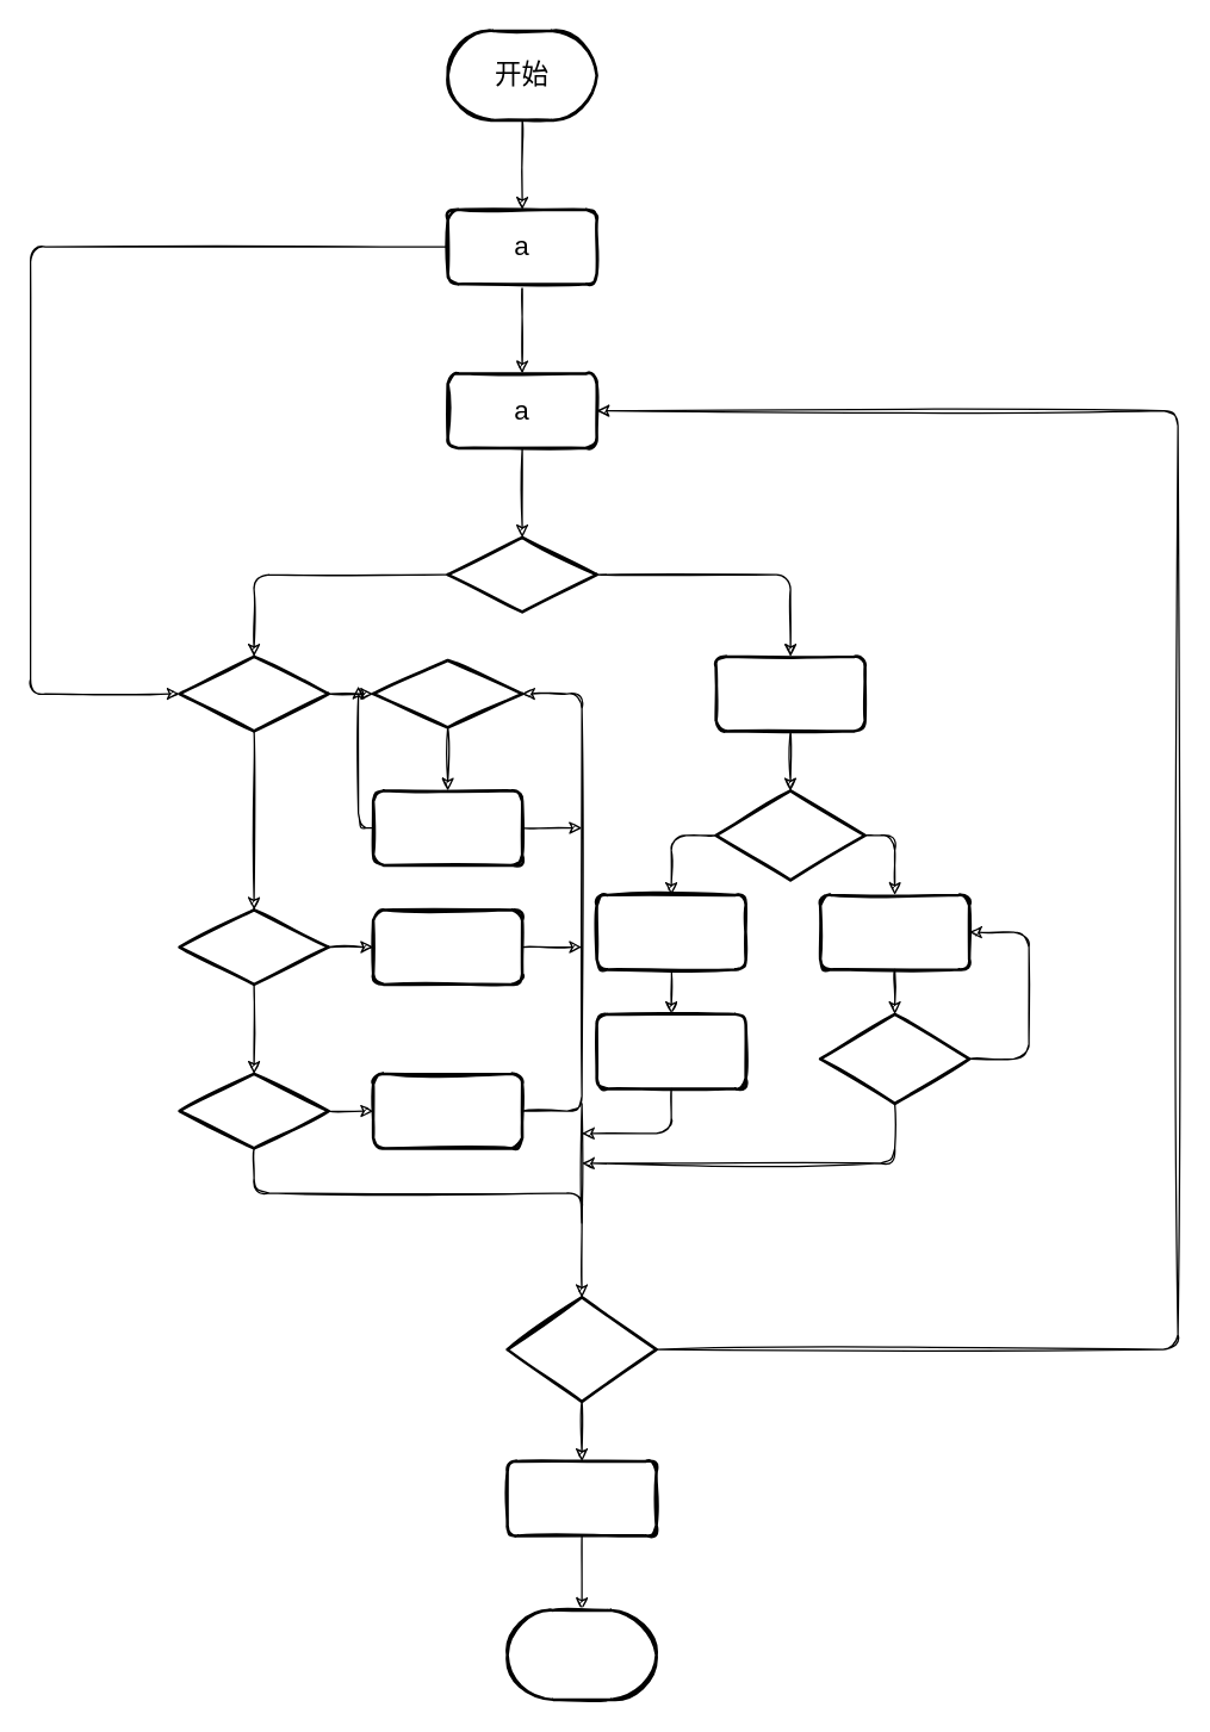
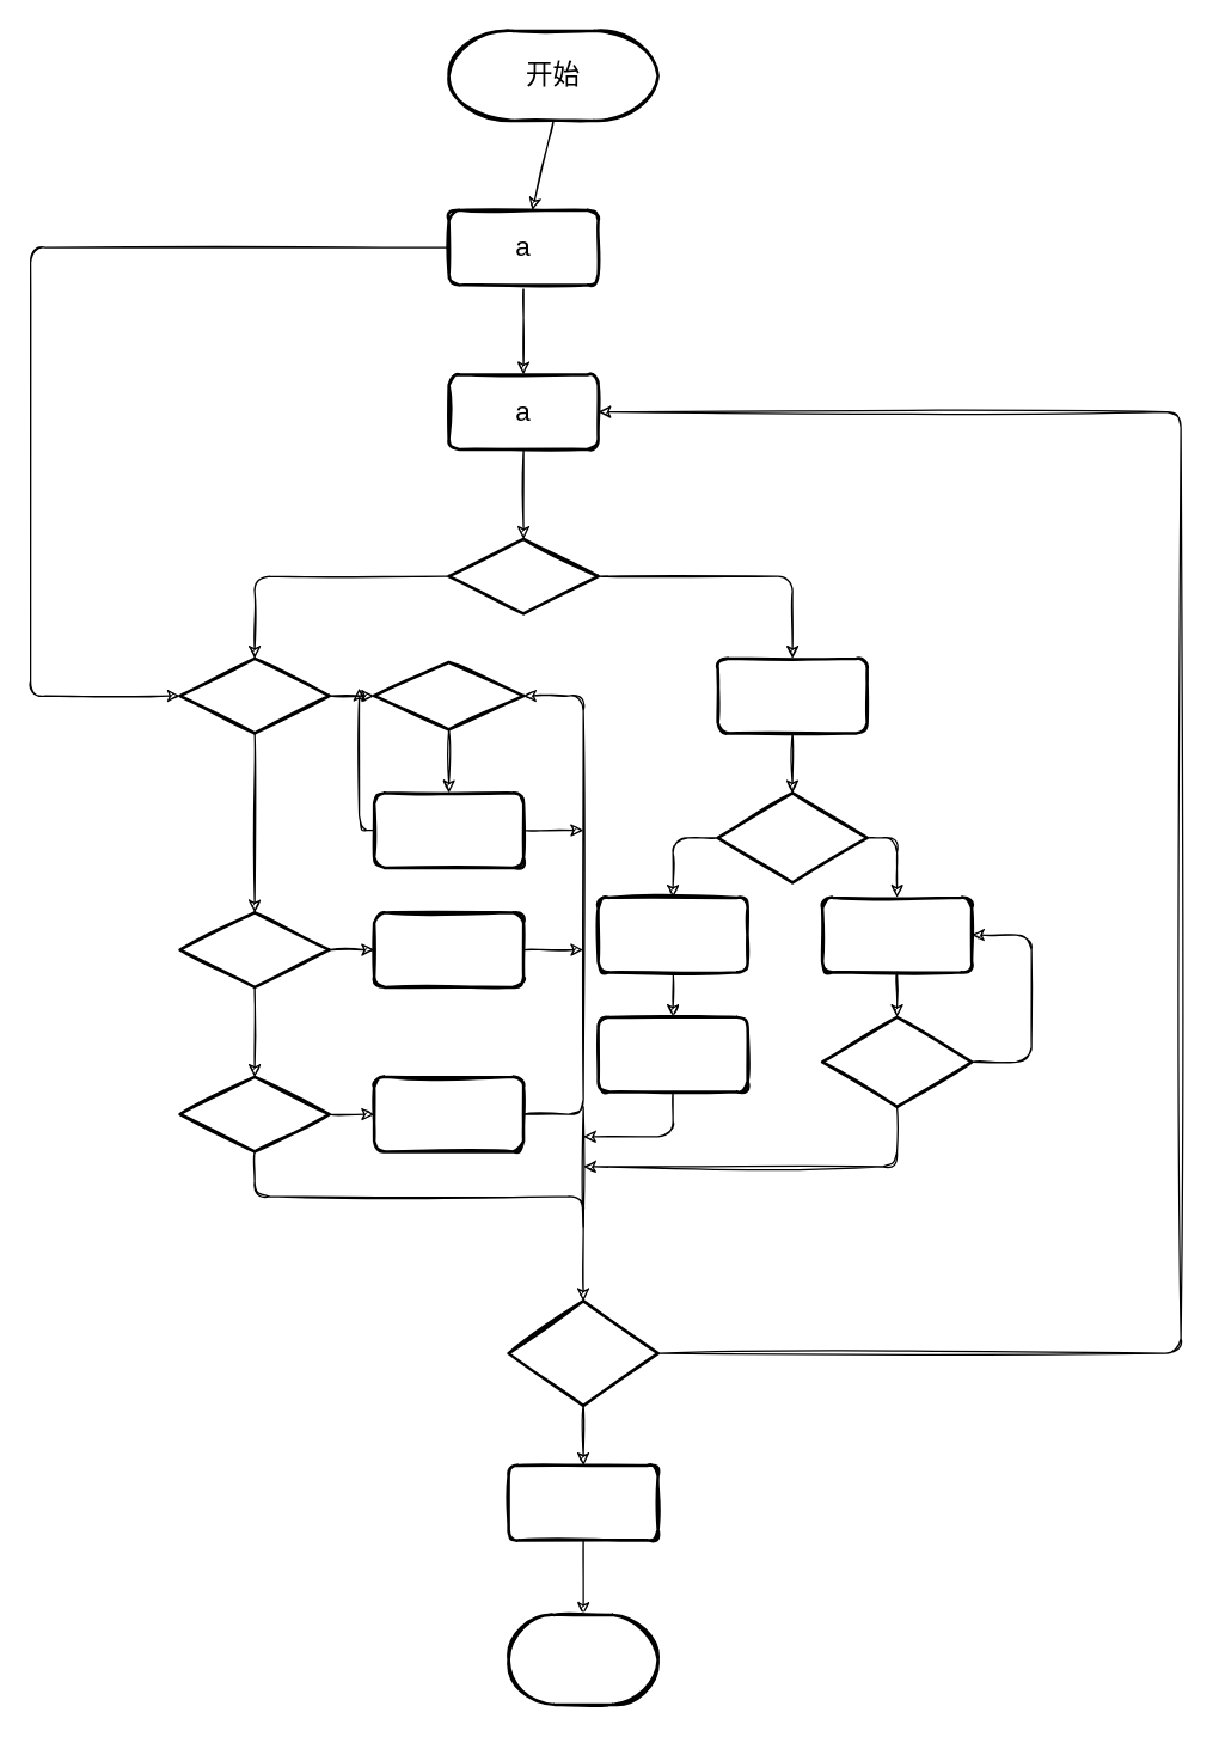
  <mxCell id="0" />
  <mxCell id="1" parent="0" />
  <mxCell id="2" style="edgeStyle=none;sketch=1;html=1;exitX=0.5;exitY=1;exitDx=0;exitDy=0;exitPerimeter=0;fontSize=18;" edge="1" parent="1" source="3" target="6"><mxGeometry relative="1" as="geometry"><mxPoint x="350" y="120" as="targetPoint" /></mxGeometry></mxCell>
- <mxCell id="3" value="&lt;span style=&quot;font-size: 18px&quot;&gt;开始&lt;/span&gt;" style="strokeWidth=2;html=1;shape=mxgraph.flowchart.terminator;whiteSpace=wrap;sketch=1;" vertex="1" parent="1"><mxGeometry x="300" y="20" width="100" height="60" as="geometry" /></mxCell>
+ <mxCell id="3" value="&lt;span style=&quot;font-size: 18px&quot;&gt;开始&lt;/span&gt;" style="strokeWidth=2;html=1;shape=mxgraph.flowchart.terminator;whiteSpace=wrap;sketch=1;" vertex="1" parent="1"><mxGeometry x="300" y="20" width="140" height="60" as="geometry" /></mxCell>
  <mxCell id="4" style="edgeStyle=none;sketch=1;html=1;exitX=0.5;exitY=1;exitDx=0;exitDy=0;entryX=0.5;entryY=0;entryDx=0;entryDy=0;fontSize=18;" edge="1" parent="1" source="6" target="8"><mxGeometry relative="1" as="geometry" /></mxCell>
  <mxCell id="5" style="edgeStyle=none;sketch=1;html=1;exitX=0;exitY=0.5;exitDx=0;exitDy=0;fontSize=18;entryX=0;entryY=0.5;entryDx=0;entryDy=0;entryPerimeter=0;" edge="1" parent="1" source="6" target="14"><mxGeometry relative="1" as="geometry"><mxPoint x="20" y="540" as="targetPoint" /><Array as="points"><mxPoint x="20" y="165" /><mxPoint x="20" y="465" /></Array></mxGeometry></mxCell>
  <mxCell id="6" value="a" style="rounded=1;whiteSpace=wrap;html=1;absoluteArcSize=1;arcSize=14;strokeWidth=2;sketch=1;fontSize=18;" vertex="1" parent="1"><mxGeometry x="300" y="140" width="100" height="50" as="geometry" /></mxCell>
  <mxCell id="7" style="edgeStyle=none;sketch=1;html=1;exitX=0.5;exitY=1;exitDx=0;exitDy=0;fontSize=18;" edge="1" parent="1" source="8" target="11"><mxGeometry relative="1" as="geometry"><mxPoint x="350" y="360" as="targetPoint" /></mxGeometry></mxCell>
  <mxCell id="8" value="a" style="rounded=1;whiteSpace=wrap;html=1;absoluteArcSize=1;arcSize=14;strokeWidth=2;sketch=1;fontSize=18;" vertex="1" parent="1"><mxGeometry x="300" y="250" width="100" height="50" as="geometry" /></mxCell>
  <mxCell id="9" style="edgeStyle=none;sketch=1;html=1;exitX=0;exitY=0.5;exitDx=0;exitDy=0;exitPerimeter=0;fontSize=18;" edge="1" parent="1" source="11"><mxGeometry relative="1" as="geometry"><mxPoint x="170" y="440" as="targetPoint" /><Array as="points"><mxPoint x="170" y="385" /></Array></mxGeometry></mxCell>
  <mxCell id="10" style="edgeStyle=none;sketch=1;html=1;exitX=1;exitY=0.5;exitDx=0;exitDy=0;exitPerimeter=0;fontSize=18;" edge="1" parent="1" source="11"><mxGeometry relative="1" as="geometry"><mxPoint x="530" y="440" as="targetPoint" /><Array as="points"><mxPoint x="530" y="385" /></Array></mxGeometry></mxCell>
  <mxCell id="11" value="" style="strokeWidth=2;html=1;shape=mxgraph.flowchart.decision;whiteSpace=wrap;sketch=1;fontSize=18;" vertex="1" parent="1"><mxGeometry x="300" y="360" width="100" height="50" as="geometry" /></mxCell>
  <mxCell id="12" style="edgeStyle=none;sketch=1;html=1;exitX=1;exitY=0.5;exitDx=0;exitDy=0;exitPerimeter=0;fontSize=18;" edge="1" parent="1" source="14" target="18"><mxGeometry relative="1" as="geometry"><mxPoint x="250" y="465" as="targetPoint" /></mxGeometry></mxCell>
  <mxCell id="13" style="edgeStyle=none;sketch=1;html=1;exitX=0.5;exitY=1;exitDx=0;exitDy=0;exitPerimeter=0;fontSize=18;" edge="1" parent="1" source="14"><mxGeometry relative="1" as="geometry"><mxPoint x="170" y="610" as="targetPoint" /></mxGeometry></mxCell>
  <mxCell id="14" value="" style="strokeWidth=2;html=1;shape=mxgraph.flowchart.decision;whiteSpace=wrap;sketch=1;fontSize=18;" vertex="1" parent="1"><mxGeometry x="120" y="440" width="100" height="50" as="geometry" /></mxCell>
  <mxCell id="15" style="edgeStyle=none;sketch=1;html=1;exitX=0.5;exitY=1;exitDx=0;exitDy=0;fontSize=18;" edge="1" parent="1" source="16" target="41"><mxGeometry relative="1" as="geometry"><mxPoint x="530" y="560" as="targetPoint" /></mxGeometry></mxCell>
  <mxCell id="16" value="" style="rounded=1;whiteSpace=wrap;html=1;absoluteArcSize=1;arcSize=14;strokeWidth=2;sketch=1;fontSize=18;" vertex="1" parent="1"><mxGeometry x="480" y="440" width="100" height="50" as="geometry" /></mxCell>
  <mxCell id="17" style="edgeStyle=none;sketch=1;html=1;exitX=0.5;exitY=1;exitDx=0;exitDy=0;exitPerimeter=0;fontSize=18;" edge="1" parent="1" source="18" target="21"><mxGeometry relative="1" as="geometry"><mxPoint x="300" y="520" as="targetPoint" /></mxGeometry></mxCell>
  <mxCell id="18" value="" style="strokeWidth=2;html=1;shape=mxgraph.flowchart.decision;whiteSpace=wrap;sketch=1;fontSize=18;" vertex="1" parent="1"><mxGeometry x="250" y="442.5" width="100" height="45" as="geometry" /></mxCell>
  <mxCell id="19" style="edgeStyle=none;sketch=1;html=1;exitX=1;exitY=0.5;exitDx=0;exitDy=0;fontSize=18;" edge="1" parent="1" source="21"><mxGeometry relative="1" as="geometry"><mxPoint x="390" y="555" as="targetPoint" /></mxGeometry></mxCell>
  <mxCell id="20" style="edgeStyle=none;sketch=1;html=1;exitX=0;exitY=0.5;exitDx=0;exitDy=0;fontSize=18;" edge="1" parent="1" source="21"><mxGeometry relative="1" as="geometry"><mxPoint x="240" y="460" as="targetPoint" /><Array as="points"><mxPoint x="240" y="555" /></Array></mxGeometry></mxCell>
  <mxCell id="21" value="" style="rounded=1;whiteSpace=wrap;html=1;absoluteArcSize=1;arcSize=14;strokeWidth=2;sketch=1;fontSize=18;" vertex="1" parent="1"><mxGeometry x="250" y="530" width="100" height="50" as="geometry" /></mxCell>
  <mxCell id="22" style="edgeStyle=none;sketch=1;html=1;exitX=0.5;exitY=1;exitDx=0;exitDy=0;exitPerimeter=0;fontSize=18;" edge="1" parent="1" source="24" target="27"><mxGeometry relative="1" as="geometry"><mxPoint x="170" y="720" as="targetPoint" /></mxGeometry></mxCell>
  <mxCell id="23" style="edgeStyle=none;sketch=1;html=1;exitX=1;exitY=0.5;exitDx=0;exitDy=0;exitPerimeter=0;fontSize=18;" edge="1" parent="1" source="24" target="29"><mxGeometry relative="1" as="geometry"><mxPoint x="270" y="635" as="targetPoint" /></mxGeometry></mxCell>
  <mxCell id="24" value="" style="strokeWidth=2;html=1;shape=mxgraph.flowchart.decision;whiteSpace=wrap;sketch=1;fontSize=18;" vertex="1" parent="1"><mxGeometry x="120" y="610" width="100" height="50" as="geometry" /></mxCell>
  <mxCell id="25" style="edgeStyle=none;sketch=1;html=1;exitX=1;exitY=0.5;exitDx=0;exitDy=0;exitPerimeter=0;fontSize=18;" edge="1" parent="1" source="27" target="31"><mxGeometry relative="1" as="geometry"><mxPoint x="240" y="745" as="targetPoint" /></mxGeometry></mxCell>
  <mxCell id="26" style="edgeStyle=none;sketch=1;html=1;exitX=0.5;exitY=1;exitDx=0;exitDy=0;exitPerimeter=0;fontSize=18;" edge="1" parent="1" source="27"><mxGeometry relative="1" as="geometry"><mxPoint x="390" y="870" as="targetPoint" /><Array as="points"><mxPoint x="170" y="800" /><mxPoint x="390" y="800" /></Array></mxGeometry></mxCell>
  <mxCell id="27" value="" style="strokeWidth=2;html=1;shape=mxgraph.flowchart.decision;whiteSpace=wrap;sketch=1;fontSize=18;" vertex="1" parent="1"><mxGeometry x="120" y="720" width="100" height="50" as="geometry" /></mxCell>
  <mxCell id="28" style="edgeStyle=none;sketch=1;html=1;exitX=1;exitY=0.5;exitDx=0;exitDy=0;fontSize=18;" edge="1" parent="1" source="29"><mxGeometry relative="1" as="geometry"><mxPoint x="390" y="635" as="targetPoint" /></mxGeometry></mxCell>
  <mxCell id="29" value="" style="rounded=1;whiteSpace=wrap;html=1;absoluteArcSize=1;arcSize=14;strokeWidth=2;sketch=1;fontSize=18;" vertex="1" parent="1"><mxGeometry x="250" y="610" width="100" height="50" as="geometry" /></mxCell>
  <mxCell id="30" style="edgeStyle=none;sketch=1;html=1;exitX=1;exitY=0.5;exitDx=0;exitDy=0;fontSize=18;entryX=1;entryY=0.5;entryDx=0;entryDy=0;entryPerimeter=0;" edge="1" parent="1" source="31" target="18"><mxGeometry relative="1" as="geometry"><mxPoint x="390" y="430" as="targetPoint" /><Array as="points"><mxPoint x="390" y="745" /><mxPoint x="390" y="465" /></Array></mxGeometry></mxCell>
  <mxCell id="31" value="" style="rounded=1;whiteSpace=wrap;html=1;absoluteArcSize=1;arcSize=14;strokeWidth=2;sketch=1;fontSize=18;" vertex="1" parent="1"><mxGeometry x="250" y="720" width="100" height="50" as="geometry" /></mxCell>
  <mxCell id="32" value="" style="endArrow=none;html=1;sketch=1;fontSize=18;" edge="1" parent="1"><mxGeometry width="50" height="50" relative="1" as="geometry"><mxPoint x="390" y="820" as="sourcePoint" /><mxPoint x="390" y="740" as="targetPoint" /></mxGeometry></mxCell>
  <mxCell id="33" style="edgeStyle=none;sketch=1;html=1;exitX=0.5;exitY=1;exitDx=0;exitDy=0;exitPerimeter=0;fontSize=18;" edge="1" parent="1" source="35" target="37"><mxGeometry relative="1" as="geometry"><mxPoint x="390" y="1000" as="targetPoint" /></mxGeometry></mxCell>
  <mxCell id="34" style="edgeStyle=none;sketch=1;html=1;exitX=1;exitY=0.5;exitDx=0;exitDy=0;exitPerimeter=0;fontSize=18;entryX=1;entryY=0.5;entryDx=0;entryDy=0;" edge="1" parent="1" source="35" target="8"><mxGeometry relative="1" as="geometry"><mxPoint x="790" y="180" as="targetPoint" /><Array as="points"><mxPoint x="790" y="905" /><mxPoint x="790" y="275" /></Array></mxGeometry></mxCell>
  <mxCell id="35" value="" style="strokeWidth=2;html=1;shape=mxgraph.flowchart.decision;whiteSpace=wrap;sketch=1;fontSize=18;" vertex="1" parent="1"><mxGeometry x="340" y="870" width="100" height="70" as="geometry" /></mxCell>
  <mxCell id="36" style="edgeStyle=none;sketch=1;html=1;exitX=0.5;exitY=1;exitDx=0;exitDy=0;fontSize=18;" edge="1" parent="1" source="37" target="38"><mxGeometry relative="1" as="geometry"><mxPoint x="390" y="1120" as="targetPoint" /></mxGeometry></mxCell>
  <mxCell id="37" value="" style="rounded=1;whiteSpace=wrap;html=1;absoluteArcSize=1;arcSize=14;strokeWidth=2;sketch=1;fontSize=18;" vertex="1" parent="1"><mxGeometry x="340" y="980" width="100" height="50" as="geometry" /></mxCell>
  <mxCell id="38" value="" style="strokeWidth=2;html=1;shape=mxgraph.flowchart.terminator;whiteSpace=wrap;sketch=1;fontSize=18;" vertex="1" parent="1"><mxGeometry x="340" y="1080" width="100" height="60" as="geometry" /></mxCell>
  <mxCell id="39" style="edgeStyle=none;sketch=1;html=1;exitX=0;exitY=0.5;exitDx=0;exitDy=0;exitPerimeter=0;fontSize=18;" edge="1" parent="1" source="41" target="43"><mxGeometry relative="1" as="geometry"><mxPoint x="450" y="600" as="targetPoint" /><Array as="points"><mxPoint x="450" y="560" /></Array></mxGeometry></mxCell>
  <mxCell id="40" style="edgeStyle=none;sketch=1;html=1;exitX=1;exitY=0.5;exitDx=0;exitDy=0;exitPerimeter=0;fontSize=18;" edge="1" parent="1" source="41" target="45"><mxGeometry relative="1" as="geometry"><mxPoint x="600" y="600" as="targetPoint" /><Array as="points"><mxPoint x="600" y="560" /></Array></mxGeometry></mxCell>
  <mxCell id="41" value="" style="strokeWidth=2;html=1;shape=mxgraph.flowchart.decision;whiteSpace=wrap;sketch=1;fontSize=18;" vertex="1" parent="1"><mxGeometry x="480" y="530" width="100" height="60" as="geometry" /></mxCell>
  <mxCell id="42" style="edgeStyle=none;sketch=1;html=1;exitX=0.5;exitY=1;exitDx=0;exitDy=0;fontSize=18;" edge="1" parent="1" source="43" target="47"><mxGeometry relative="1" as="geometry"><mxPoint x="450" y="690" as="targetPoint" /></mxGeometry></mxCell>
  <mxCell id="43" value="" style="rounded=1;whiteSpace=wrap;html=1;absoluteArcSize=1;arcSize=14;strokeWidth=2;sketch=1;fontSize=18;" vertex="1" parent="1"><mxGeometry x="400" y="600" width="100" height="50" as="geometry" /></mxCell>
  <mxCell id="44" style="edgeStyle=none;sketch=1;html=1;exitX=0.5;exitY=1;exitDx=0;exitDy=0;fontSize=18;" edge="1" parent="1" source="45"><mxGeometry relative="1" as="geometry"><mxPoint x="600" y="680" as="targetPoint" /></mxGeometry></mxCell>
  <mxCell id="45" value="" style="rounded=1;whiteSpace=wrap;html=1;absoluteArcSize=1;arcSize=14;strokeWidth=2;sketch=1;fontSize=18;" vertex="1" parent="1"><mxGeometry x="550" y="600" width="100" height="50" as="geometry" /></mxCell>
  <mxCell id="46" style="edgeStyle=none;sketch=1;html=1;exitX=0.5;exitY=1;exitDx=0;exitDy=0;fontSize=18;" edge="1" parent="1" source="47"><mxGeometry relative="1" as="geometry"><mxPoint x="390" y="760" as="targetPoint" /><Array as="points"><mxPoint x="450" y="760" /></Array></mxGeometry></mxCell>
  <mxCell id="47" value="" style="rounded=1;whiteSpace=wrap;html=1;absoluteArcSize=1;arcSize=14;strokeWidth=2;sketch=1;fontSize=18;" vertex="1" parent="1"><mxGeometry x="400" y="680" width="100" height="50" as="geometry" /></mxCell>
  <mxCell id="48" style="edgeStyle=none;sketch=1;html=1;exitX=1;exitY=0.5;exitDx=0;exitDy=0;exitPerimeter=0;fontSize=18;entryX=1;entryY=0.5;entryDx=0;entryDy=0;" edge="1" parent="1" source="50" target="45"><mxGeometry relative="1" as="geometry"><mxPoint x="690" y="520" as="targetPoint" /><Array as="points"><mxPoint x="690" y="710" /><mxPoint x="690" y="625" /></Array></mxGeometry></mxCell>
  <mxCell id="49" style="edgeStyle=none;sketch=1;html=1;exitX=0.5;exitY=1;exitDx=0;exitDy=0;exitPerimeter=0;fontSize=18;" edge="1" parent="1" source="50"><mxGeometry relative="1" as="geometry"><mxPoint x="390" y="780" as="targetPoint" /><Array as="points"><mxPoint x="600" y="780" /></Array></mxGeometry></mxCell>
  <mxCell id="50" value="" style="strokeWidth=2;html=1;shape=mxgraph.flowchart.decision;whiteSpace=wrap;sketch=1;fontSize=18;" vertex="1" parent="1"><mxGeometry x="550" y="680" width="100" height="60" as="geometry" /></mxCell>
